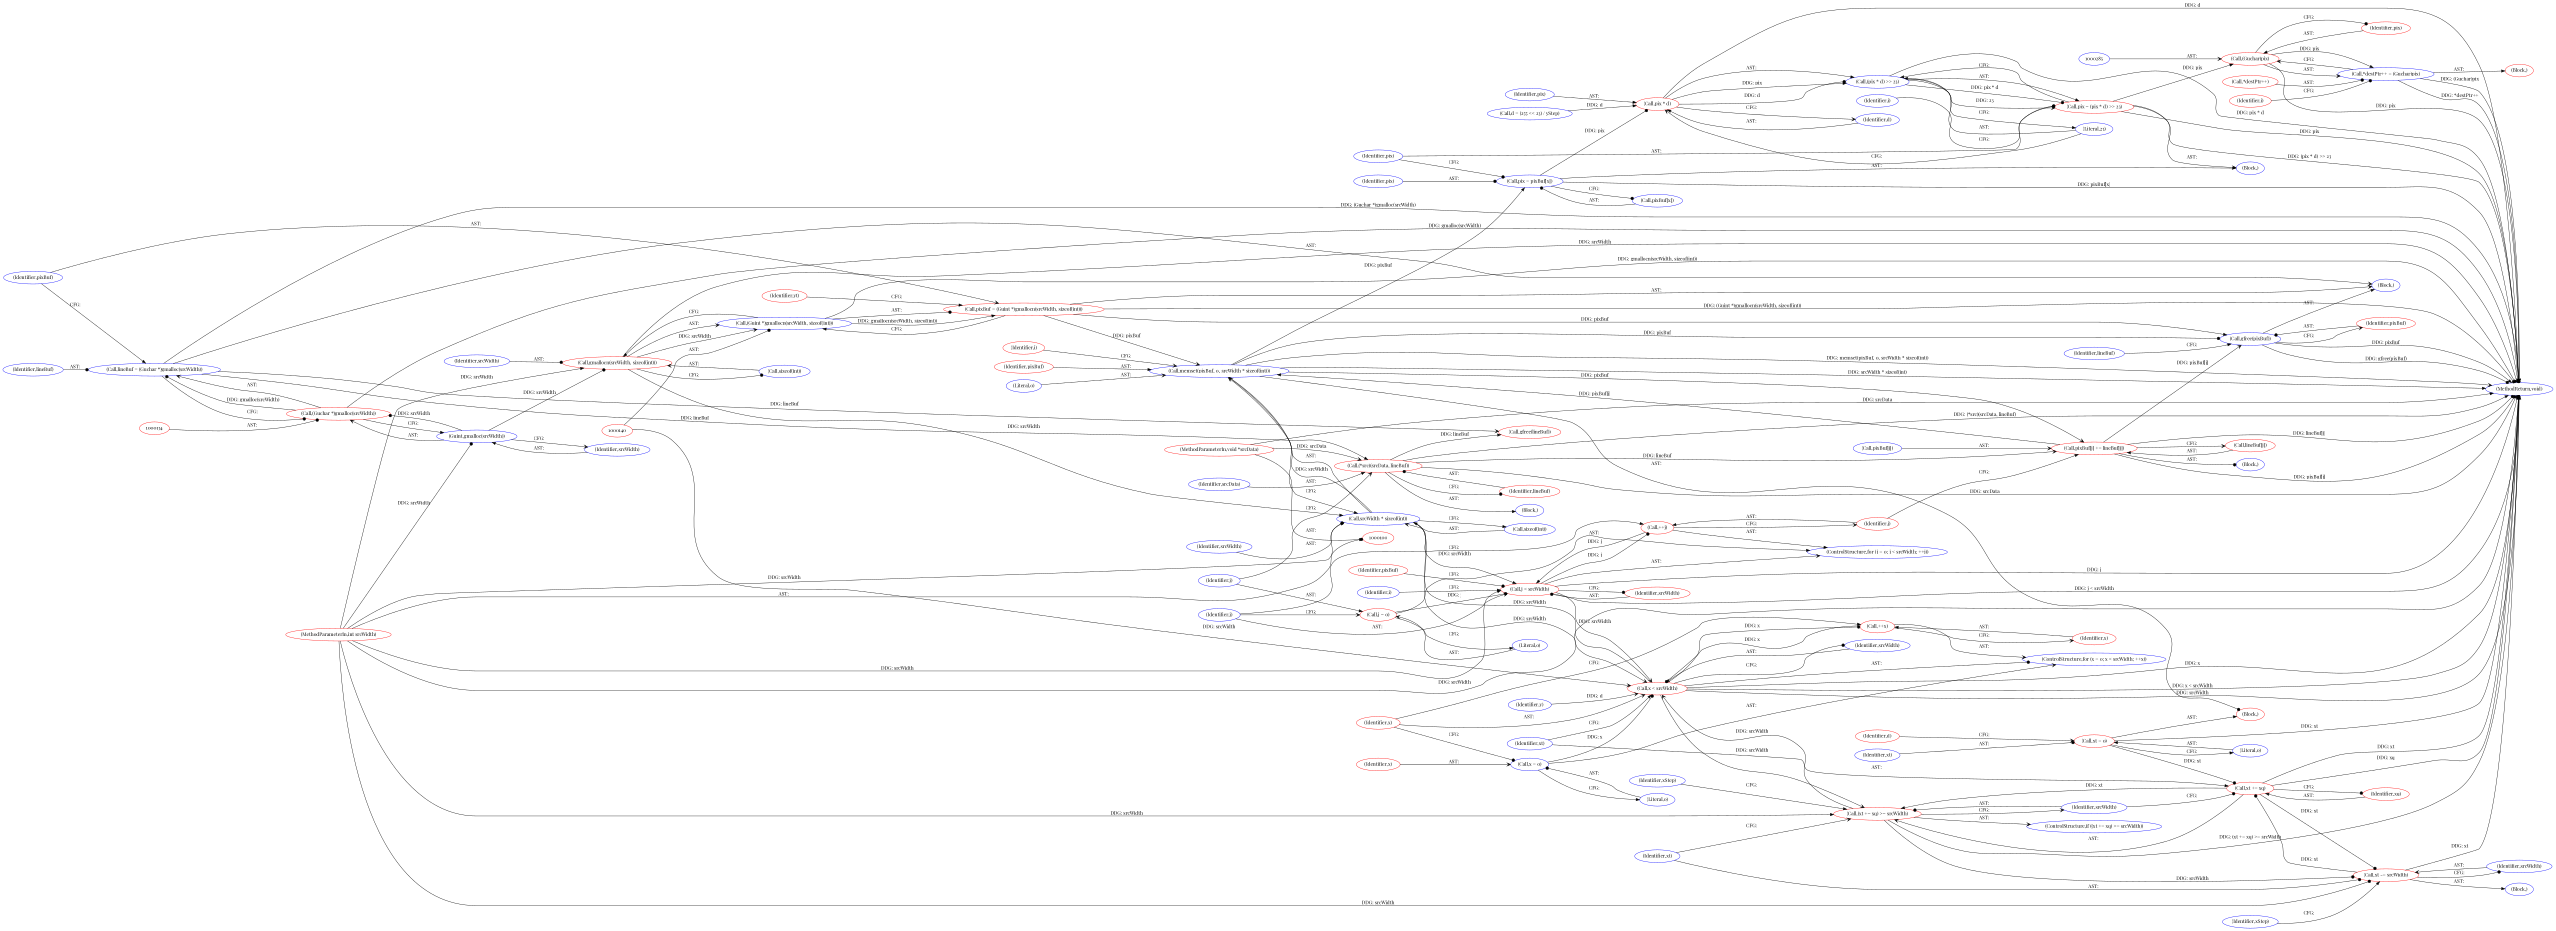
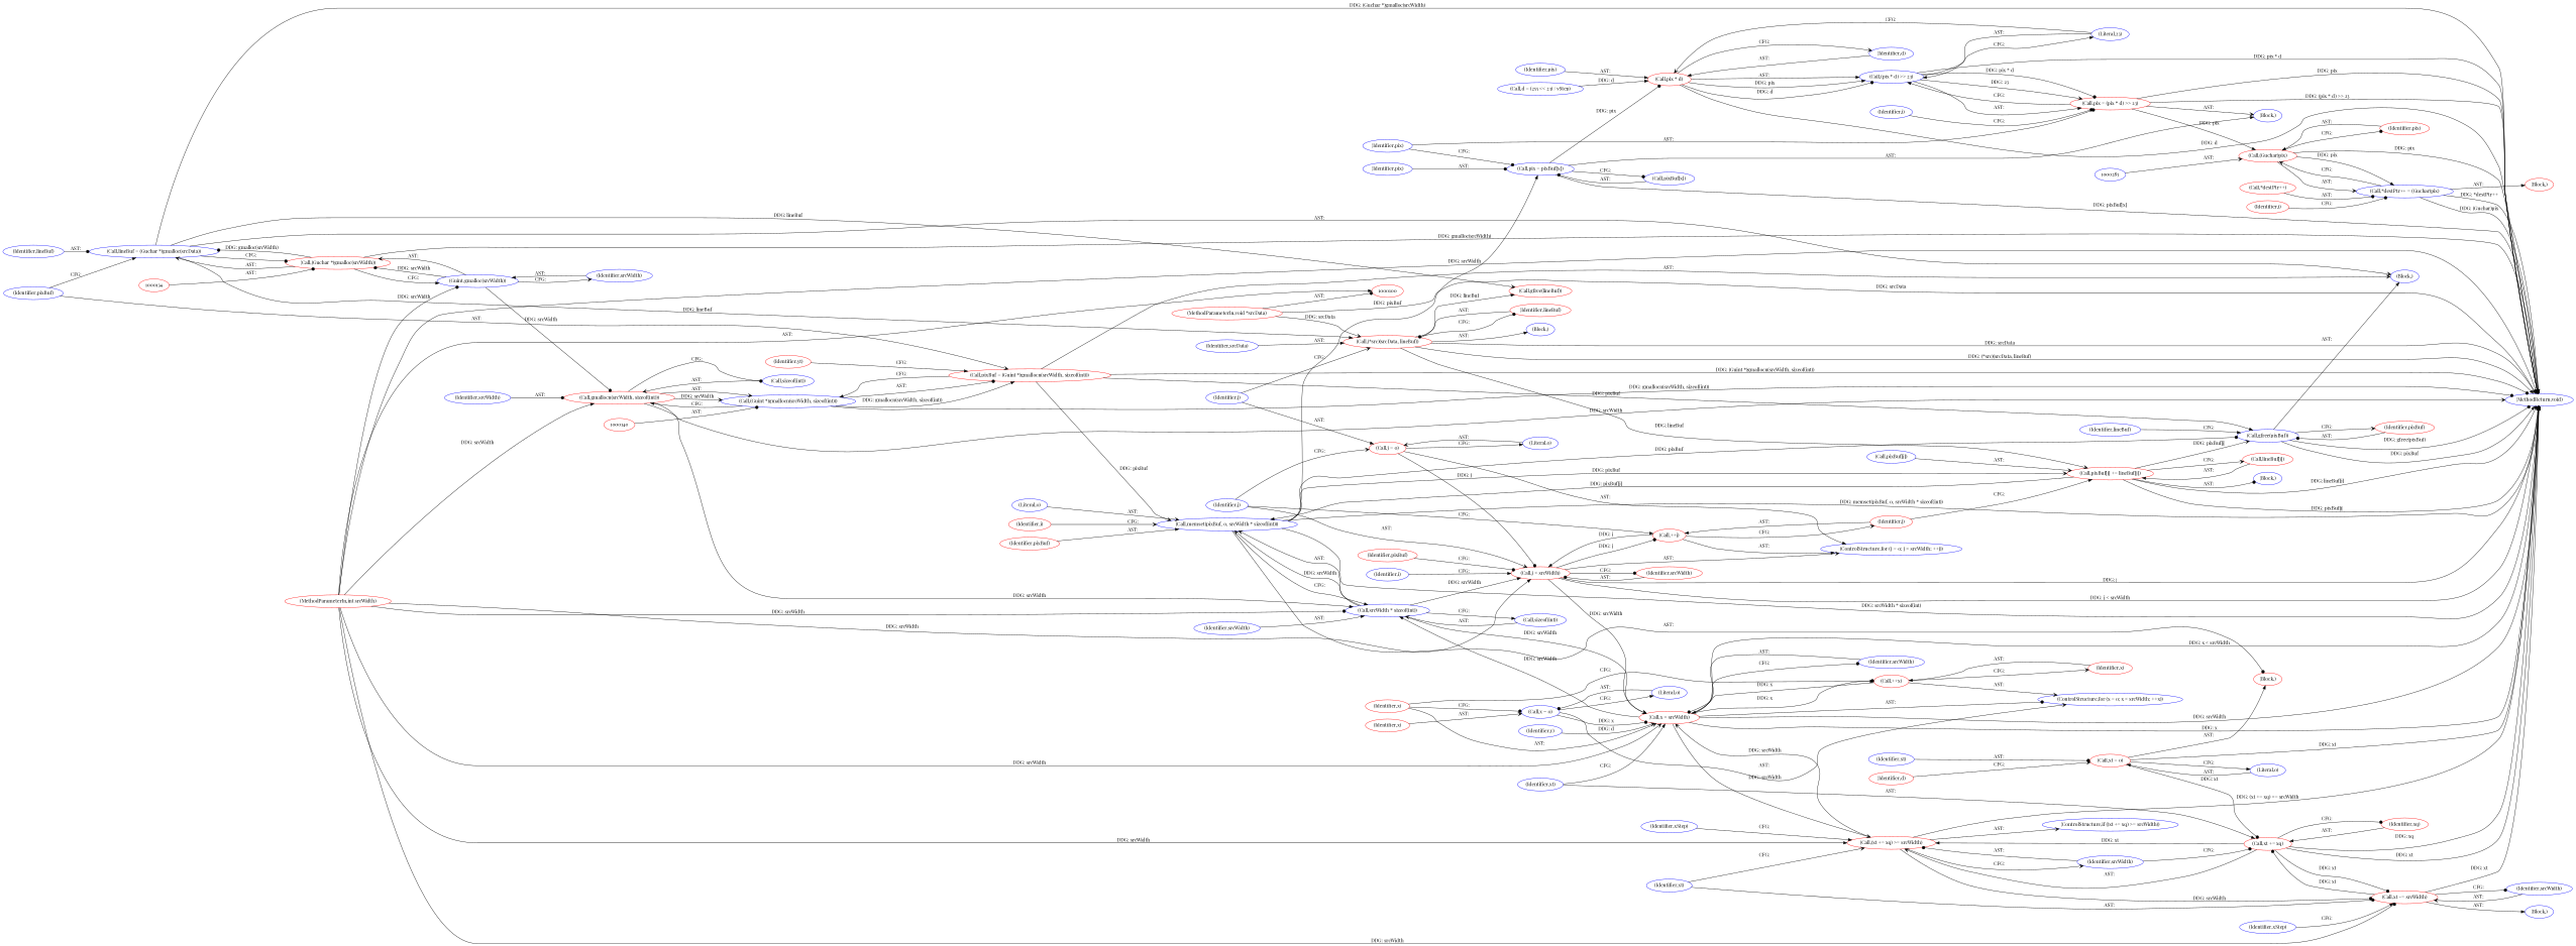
  digraph {
    fontname="Playfair Display"
    rankdir=LR
    node [color=blue fontname="Playfair Display"]
    edge [arrowhead=normal fontname="Playfair Display"]
    n1 [label="(Call,memset(pixBuf, 0, srcWidth * sizeof(int)))"]
    n2 [color=red label="(Call,pixBuf[j] += lineBuf[j])"]
    n3 [label="(Call,srcWidth * sizeof(int))"]
    n4 [label="(Call,pix = pixBuf[x])"]
    n5 [label="(Call,gfree(pixBuf))"]
    n6 [label="(MethodReturn,void)"]
    n7 [color=red label="(Block,)"]
    n8 [color=red label="(Call,lineBuf[j])"]
    n9 [label="(Block,)"]
    n10 [color=red label="(Call,x < srcWidth)"]
    n11 [color=red label="(Call,j < srcWidth)"]
    n12 [label="(Call,sizeof(int))"]
    n13 [color=red label="(Call,pix * d)"]
    n14 [label="(Block,)"]
    n15 [label="(Call,pixBuf[x])"]
    n16 [label="(Block,)"]
    n17 [color=red label="(Identifier,pixBuf)"]
    n18 [color=red label="(Call,(*src)(srcData, lineBuf))"]
    n19 [color=red label="(Identifier,lineBuf)"]
    n20 [label="(Block,)"]
    n21 [color=red label="(Call,gfree(lineBuf))"]
    n22 [color=red label="(MethodParameterIn,void *srcData)"]
    1000100 [color=red]
-   n24 [label="(Call,lineBuf = (Guchar *)gmalloc(srcWidth))"]
+   n24 [label="(Call,lineBuf = (Guchar *)gmalloc(srcData))"]
    n25 [color=red label="(Call,(Guchar *)gmalloc(srcWidth))"]
    n26 [label="(Guint,gmalloc(srcWidth))"]
    n27 [color=red label="(Call,gmallocn(srcWidth, sizeof(int)))"]
    n28 [label="(Identifier,srcWidth)"]
    n29 [label="(Call,(Guint *)gmallocn(srcWidth, sizeof(int)))"]
    n30 [label="(Call,sizeof(int))"]
    n31 [color=red label="(MethodParameterIn,int srcWidth)"]
    n32 [color=red label="(Call,(xt += xq) >= srcWidth)"]
    n33 [color=red label="(Call,xt -= srcWidth)"]
    n34 [color=red label="(Call,++x)"]
    n35 [label="(Identifier,srcWidth)"]
    n36 [label="(ControlStructure,for (x = 0; x < srcWidth; ++x))"]
    n37 [color=red label="(Call,++j)"]
    n38 [color=red label="(Identifier,srcWidth)"]
    n39 [label="(ControlStructure,for (j = 0; j < srcWidth; ++j))"]
    n40 [label="(ControlStructure,if ((xt += xq) >= srcWidth))"]
    n41 [label="(Identifier,srcWidth)"]
    n42 [color=red label="(Call,xt += xq)"]
    n43 [label="(Block,)"]
    n44 [label="(Identifier,srcWidth)"]
    n45 [color=red label="(Call,pixBuf = (Guint *)gmallocn(srcWidth, sizeof(int)))"]
    n46 [color=red label="(Identifier,x)"]
    n47 [label="(Call,x = 0)"]
    n48 [label="(Literal,0)"]
    n49 [color=red label="(Identifier,j)"]
    n50 [color=red label="(Call,j = 0)"]
    n51 [label="(Literal,0)"]
    n52 [color=red label="(Identifier,xq)"]
    n53 [color=red label="(Call,xt = 0)"]
    n54 [label="(Literal,0)"]
    n55 [label="(Call,(pix * d) >> 23)"]
    n56 [label="(Identifier,d)"]
    n57 [color=red label="(Call,pix = (pix * d) >> 23)"]
    n58 [label="(Literal,23)"]
    n59 [color=red label="(Call,(Guchar)pix)"]
    n60 [label="(Call,*destPtr++ = (Guchar)pix)"]
    n61 [color=red label="(Identifier,pix)"]
    n62 [color=red label="(Block,)"]
    n63 [label="(Identifier,srcWidth)"]
    n64 [label="(Identifier,srcWidth)"]
    n65 [label="(Identifier,pix)"]
    n66 [label="(Identifier,y)"]
    n67 [label="(Identifier,xt)"]
    n68 [color=red label="(Call,*destPtr++)"]
    n69 [label="(Identifier,i)"]
    n70 [label="(Identifier,lineBuf)"]
    n71 [color=red label="(Identifier,i)"]
    n72 [color=red label="(Identifier,pixBuf)"]
    n73 [label="(Identifier,j)"]
    n74 [label="(Identifier,pix)"]
    n75 [color=red label="(Identifier,d)"]
    n76 [label="(Call,d = (255 << 23) / yStep)"]
    n77 [label="(Identifier,srcData)"]
    n78 [color=red label="(Identifier,yt)"]
    n79 [label="(Identifier,xStep)"]
    n80 [color=red label="(Identifier,x)"]
    n81 [label="(Identifier,j)"]
    n82 [label="(Identifier,xt)"]
    n83 [color=red label="(Identifier,x)"]
    n84 [label="(Identifier,xt)"]
    n85 [label="(Identifier,pixBuf)"]
    n86 [label="(Identifier,xStep)"]
    n87 [color=red label="(Identifier,i)"]
    n88 [label="(Identifier,i)"]
    n89 [color=red label="(Identifier,pixBuf)"]
    n90 [label="(Identifier,pix)"]
    n91 [label="(Identifier,lineBuf)"]
    n92 [label="(Call,pixBuf[j])"]
    n93 [label="(Literal,0)"]
    1000134 [color=red]
    1000140 [color=red]
    1000285
    n1 -> n2 [arrowhead=vee label="DDG: pixBuf"]
    n1 -> n3 [label="CFG: "]
    n1 -> n4 [label="DDG: pixBuf"]
    n1 -> n5 [arrowhead=dot label="DDG: pixBuf"]
    n1 -> n6 [arrowhead=vee label="DDG: memset(pixBuf, 0, srcWidth * sizeof(int))"]
    n1 -> n6 [label="DDG: srcWidth * sizeof(int)"]
    n1 -> n7 [arrowhead=dot label="AST: "]
    n2 -> n1 [label="DDG: pixBuf[j]"]
    n2 -> n5 [arrowhead=vee label="DDG: pixBuf[j]"]
    n2 -> n6 [arrowhead=dot label="DDG: pixBuf[j]"]
    n2 -> n6 [arrowhead=dot label="DDG: lineBuf[j]"]
    n2 -> n8 [arrowhead=vee label="CFG: "]
    n2 -> n9 [arrowhead=dot label="AST: "]
    n3 -> n1 [arrowhead=vee label="AST: "]
    n3 -> n1 [arrowhead=vee label="DDG: srcWidth"]
    n3 -> n10 [arrowhead=vee label="DDG: srcWidth"]
    n3 -> n11 [label="DDG: srcWidth"]
    n3 -> n12 [label="CFG: "]
    n4 -> n6 [arrowhead=vee label="DDG: pixBuf[x]"]
    n4 -> n13 [arrowhead=dot label="DDG: pix"]
    n4 -> n14 [label="AST: "]
    n4 -> n15 [arrowhead=dot label="CFG: "]
    n5 -> n6 [arrowhead=dot label="DDG: gfree(pixBuf)"]
    n5 -> n6 [label="DDG: pixBuf"]
    n5 -> n16 [label="AST: "]
    n5 -> n17 [arrowhead=vee label="CFG: "]
    n8 -> n2 [label="AST: "]
    n10 -> n3 [label="DDG: srcWidth"]
    n10 -> n6 [label="DDG: x"]
    n10 -> n6 [arrowhead=dot label="DDG: x < srcWidth"]
    n10 -> n6 [arrowhead=vee label="DDG: srcWidth"]
    n10 -> n32 [arrowhead=vee label="DDG: srcWidth"]
    n10 -> n34 [arrowhead=dot label="DDG: x"]
    n10 -> n35 [arrowhead=dot label="CFG: "]
    n10 -> n36 [arrowhead=dot label="AST: "]
    n11 -> n6 [arrowhead=dot label="DDG: j"]
    n11 -> n6 [arrowhead=vee label="DDG: j < srcWidth"]
    n11 -> n10 [arrowhead=vee label="DDG: srcWidth"]
    n11 -> n37 [arrowhead=dot label="DDG: j"]
    n11 -> n38 [arrowhead=dot label="CFG: "]
    n11 -> n39 [arrowhead=vee label="AST: "]
    n12 -> n3 [arrowhead=vee label="AST: "]
    n13 -> n6 [arrowhead=vee label="DDG: d"]
    n13 -> n55 [label="AST: "]
    n13 -> n55 [label="DDG: pix"]
    n13 -> n55 [arrowhead=dot label="DDG: d"]
    n13 -> n56 [arrowhead=vee label="CFG: "]
    n15 -> n4 [arrowhead=dot label="AST: "]
    n17 -> n5 [arrowhead=dot label="AST: "]
    n18 -> n2 [arrowhead=vee label="DDG: lineBuf"]
    n18 -> n6 [arrowhead=vee label="DDG: srcData"]
    n18 -> n6 [label="DDG: (*src)(srcData, lineBuf)"]
    n18 -> n19 [arrowhead=dot label="CFG: "]
    n18 -> n20 [label="AST: "]
    n18 -> n21 [label="DDG: lineBuf"]
    n19 -> n18 [arrowhead=dot label="AST: "]
    n22 -> n6 [label="DDG: srcData"]
    n22 -> n18 [arrowhead=vee label="DDG: srcData"]
    n22 -> 1000100 [arrowhead=dot label="AST: "]
    n24 -> n6 [arrowhead=vee label="DDG: (Guchar *)gmalloc(srcWidth)"]
    n24 -> n16 [arrowhead=vee label="AST: "]
    n24 -> n18 [label="DDG: lineBuf"]
    n24 -> n21 [arrowhead=vee label="DDG: lineBuf"]
    n24 -> n25 [arrowhead=dot label="CFG: "]
    n25 -> n6 [arrowhead=dot label="DDG: gmalloc(srcWidth)"]
    n25 -> n24 [arrowhead=vee label="AST: "]
    n25 -> n24 [arrowhead=dot label="DDG: gmalloc(srcWidth)"]
    n25 -> n26 [label="CFG: "]
    n26 -> n25 [arrowhead=vee label="AST: "]
    n26 -> n25 [arrowhead=dot label="DDG: srcWidth"]
    n26 -> n27 [arrowhead=dot label="DDG: srcWidth"]
    n26 -> n28 [arrowhead=vee label="CFG: "]
    n27 -> n3 [label="DDG: srcWidth"]
    n27 -> n6 [arrowhead=vee label="DDG: srcWidth"]
    n27 -> n29 [arrowhead=vee label="AST: "]
    n27 -> n29 [arrowhead=vee label="DDG: srcWidth"]
    n27 -> n30 [arrowhead=dot label="CFG: "]
    n28 -> n26 [label="AST: "]
    n29 -> n6 [arrowhead=dot label="DDG: gmallocn(srcWidth, sizeof(int))"]
    n29 -> n27 [label="CFG: "]
    n29 -> n45 [arrowhead=dot label="AST: "]
    n29 -> n45 [label="DDG: gmallocn(srcWidth, sizeof(int))"]
    n30 -> n27 [arrowhead=vee label="AST: "]
    n31 -> n3 [arrowhead=dot label="DDG: srcWidth"]
    n31 -> n6 [arrowhead=dot label="DDG: srcWidth"]
-   1000140 -> n10 [arrowhead=vee label="DDG: srcWidth"]
+   n31 -> n10 [arrowhead=vee label="DDG: srcWidth"]
    n31 -> n11 [label="DDG: srcWidth"]
    n31 -> 1000100 [label="AST: "]
    n31 -> n26 [arrowhead=dot label="DDG: srcWidth"]
    n31 -> n27 [label="DDG: srcWidth"]
    n31 -> n32 [label="DDG: srcWidth"]
    n31 -> n33 [arrowhead=dot label="DDG: srcWidth"]
    n32 -> n6 [label="DDG: (xt += xq) >= srcWidth"]
    n32 -> n10 [arrowhead=vee label="DDG: srcWidth"]
    n32 -> n33 [arrowhead=dot label="DDG: srcWidth"]
    n32 -> n40 [arrowhead=vee label="AST: "]
    n32 -> n41 [arrowhead=vee label="CFG: "]
    n33 -> n6 [arrowhead=dot label="DDG: xt"]
    n33 -> n42 [arrowhead=dot label="DDG: xt"]
    n33 -> n43 [label="AST: "]
    n33 -> n44 [arrowhead=dot label="CFG: "]
    n34 -> n10 [arrowhead=dot label="DDG: x"]
    n34 -> n36 [arrowhead=vee label="AST: "]
    n34 -> n46 [arrowhead=vee label="CFG: "]
    n35 -> n10 [label="AST: "]
    n37 -> n11 [label="DDG: j"]
    n37 -> n39 [label="AST: "]
    n37 -> n49 [arrowhead=vee label="CFG: "]
    n38 -> n11 [arrowhead=dot label="AST: "]
    n41 -> n32 [arrowhead=dot label="AST: "]
    n41 -> n42 [arrowhead=dot label="CFG: "]
    n42 -> n6 [label="DDG: xq"]
    n42 -> n6 [arrowhead=dot label="DDG: xt"]
    n42 -> n32 [arrowhead=vee label="AST: "]
    n42 -> n32 [label="DDG: xt"]
    n42 -> n33 [arrowhead=dot label="DDG: xt"]
    n42 -> n52 [arrowhead=dot label="CFG: "]
    n44 -> n33 [arrowhead=vee label="AST: "]
    n45 -> n1 [arrowhead=vee label="DDG: pixBuf"]
    n45 -> n5 [label="DDG: pixBuf"]
    n45 -> n6 [arrowhead=dot label="DDG: (Guint *)gmallocn(srcWidth, sizeof(int))"]
    n45 -> n16 [arrowhead=vee label="AST: "]
    n45 -> n29 [label="CFG: "]
    n46 -> n34 [label="AST: "]
    n47 -> n10 [arrowhead=dot label="DDG: x"]
    n47 -> n36 [arrowhead=vee label="AST: "]
    n47 -> n48 [label="CFG: "]
    n48 -> n47 [arrowhead=dot label="AST: "]
    n49 -> n2 [label="CFG: "]
    n49 -> n37 [label="AST: "]
    n50 -> n11 [arrowhead=dot label="DDG: j"]
    n50 -> n39 [label="AST: "]
    n50 -> n51 [label="CFG: "]
    n51 -> n50 [arrowhead=vee label="AST: "]
    n52 -> n42 [label="AST: "]
    n53 -> n6 [arrowhead=vee label="DDG: xt"]
    n53 -> n7 [label="AST: "]
    n53 -> n42 [arrowhead=dot label="DDG: xt"]
    n53 -> n54 [label="CFG: "]
    n54 -> n53 [label="AST: "]
    n55 -> n6 [arrowhead=vee label="DDG: pix * d"]
    n55 -> n57 [label="AST: "]
    n55 -> n57 [arrowhead=dot label="DDG: pix * d"]
    n55 -> n57 [arrowhead=vee label="DDG: 23"]
    n55 -> n58 [label="CFG: "]
    n56 -> n13 [label="AST: "]
    n57 -> n6 [label="DDG: (pix * d) >> 23"]
    n57 -> n6 [label="DDG: pix"]
    n57 -> n14 [arrowhead=vee label="AST: "]
    n57 -> n55 [label="CFG: "]
    n57 -> n59 [label="DDG: pix"]
    n58 -> n13 [arrowhead=vee label="CFG: "]
    n58 -> n55 [label="AST: "]
    n59 -> n6 [arrowhead=dot label="DDG: pix"]
    n59 -> n60 [arrowhead=vee label="AST: "]
    n59 -> n60 [label="DDG: pix"]
    n59 -> n61 [arrowhead=dot label="CFG: "]
    n60 -> n6 [label="DDG: (Guchar)pix"]
    n60 -> n6 [label="DDG: *destPtr++"]
    n60 -> n59 [arrowhead=vee label="CFG: "]
    n60 -> n62 [label="AST: "]
    n61 -> n59 [label="AST: "]
    n63 -> n27 [arrowhead=dot label="AST: "]
    n64 -> n3 [label="AST: "]
    n65 -> n4 [arrowhead=dot label="AST: "]
    n66 -> n10 [arrowhead=vee label="DDG: d"]
    n67 -> n53 [arrowhead=dot label="AST: "]
    n68 -> n60 [arrowhead=dot label="AST: "]
    n69 -> n57 [arrowhead=dot label="CFG: "]
    n70 -> n5 [label="CFG: "]
    n71 -> n1 [arrowhead=vee label="CFG: "]
    n72 -> n1 [label="AST: "]
    n73 -> n18 [arrowhead=vee label="CFG: "]
    n73 -> n50 [label="AST: "]
    n74 -> n13 [label="AST: "]
    n75 -> n53 [arrowhead=vee label="CFG: "]
    n76 -> n13 [label="DDG: d"]
    n77 -> n18 [label="AST: "]
    n78 -> n45 [label="CFG: "]
    n79 -> n33 [label="CFG: "]
    n80 -> n10 [arrowhead=vee label="AST: "]
    n80 -> n34 [label="CFG: "]
    n80 -> n47 [arrowhead=dot label="CFG: "]
    n81 -> n11 [arrowhead=vee label="AST: "]
    n81 -> n37 [label="CFG: "]
    n81 -> n50 [arrowhead=vee label="CFG: "]
    n82 -> n10 [label="CFG: "]
    n82 -> n42 [label="AST: "]
    n83 -> n47 [arrowhead=vee label="AST: "]
    n84 -> n32 [arrowhead=vee label="CFG: "]
    n84 -> n33 [arrowhead=dot label="AST: "]
    n85 -> n24 [label="CFG: "]
    n85 -> n45 [arrowhead=vee label="AST: "]
    n86 -> n32 [label="CFG: "]
    n87 -> n60 [arrowhead=dot label="CFG: "]
    n88 -> n11 [label="CFG: "]
    n89 -> n11 [arrowhead=dot label="CFG: "]
    n90 -> n4 [arrowhead=dot label="CFG: "]
    n90 -> n57 [arrowhead=dot label="AST: "]
    n91 -> n24 [arrowhead=dot label="AST: "]
    n92 -> n2 [arrowhead=vee label="AST: "]
    n93 -> n1 [arrowhead=vee label="AST: "]
    1000134 -> n25 [arrowhead=dot label="AST: "]
    1000140 -> n29 [arrowhead=dot label="AST: "]
    1000285 -> n59 [arrowhead=vee label="AST: "]
  }
